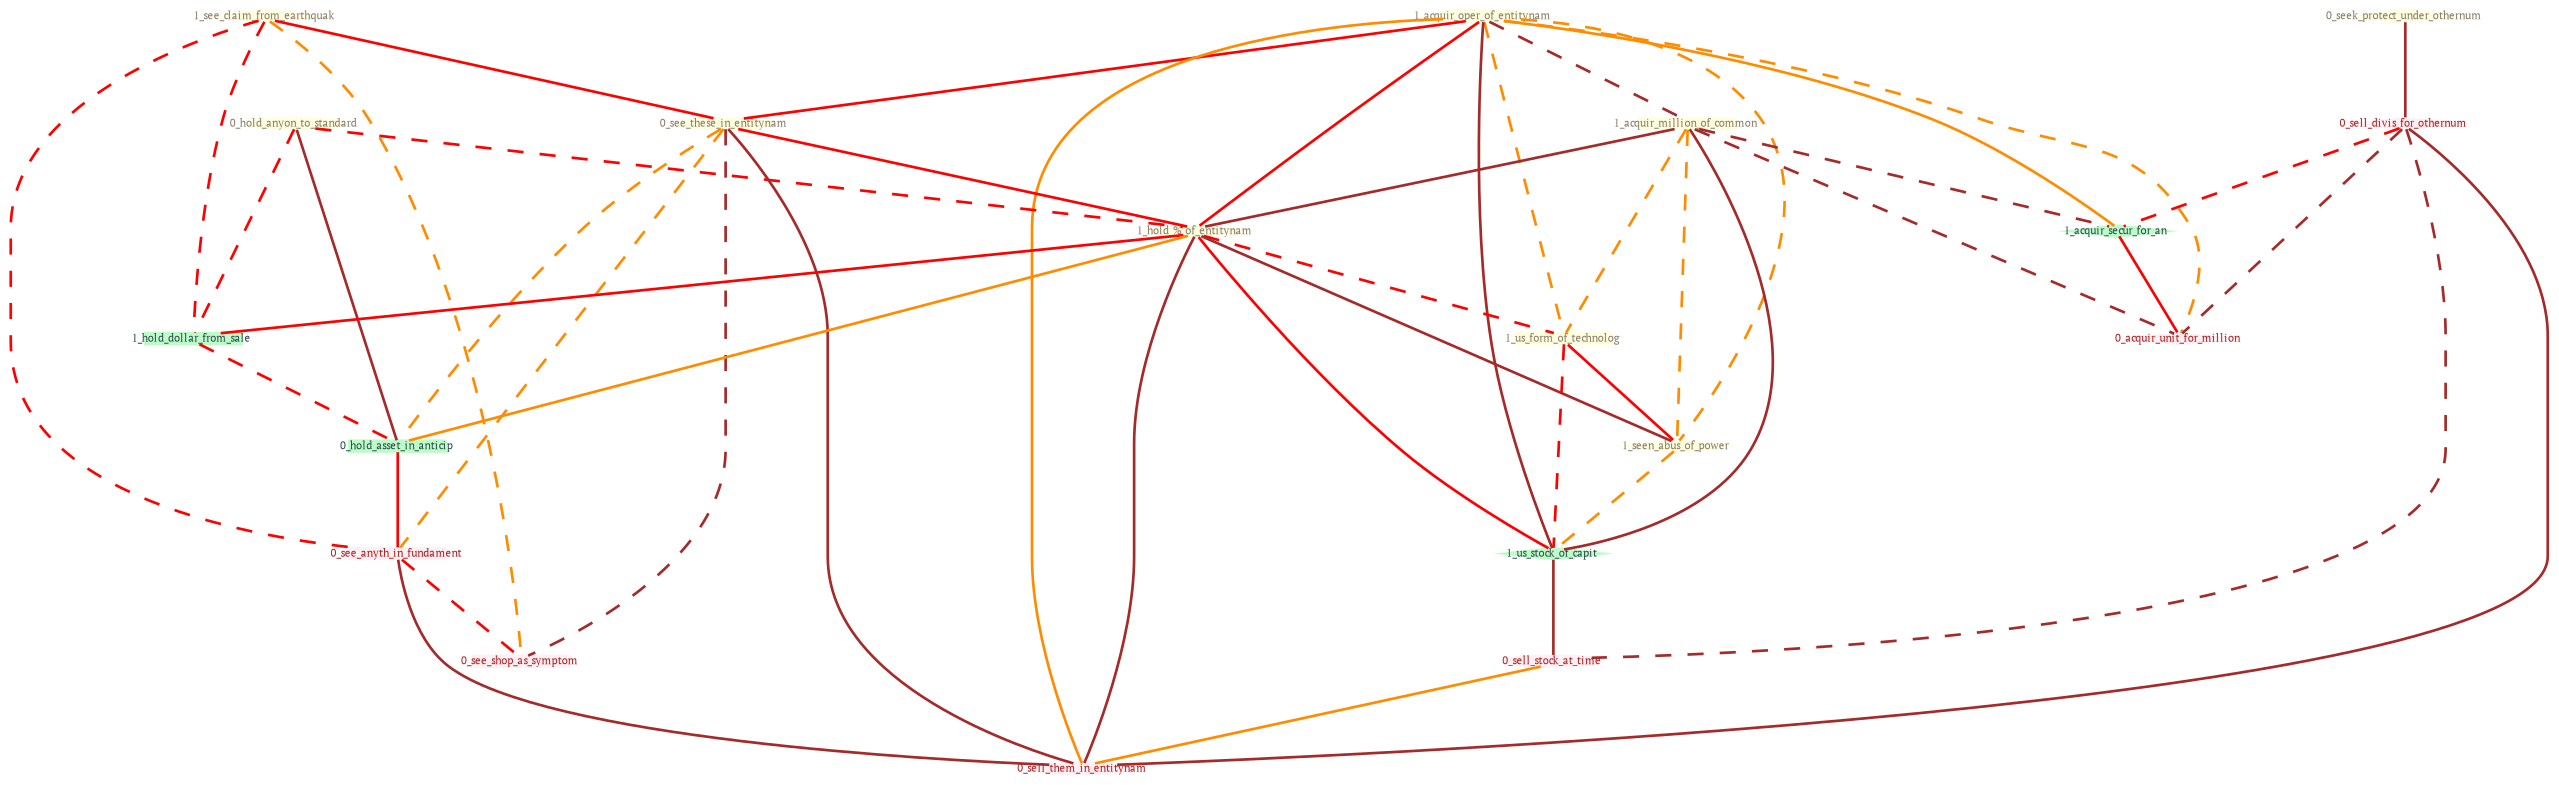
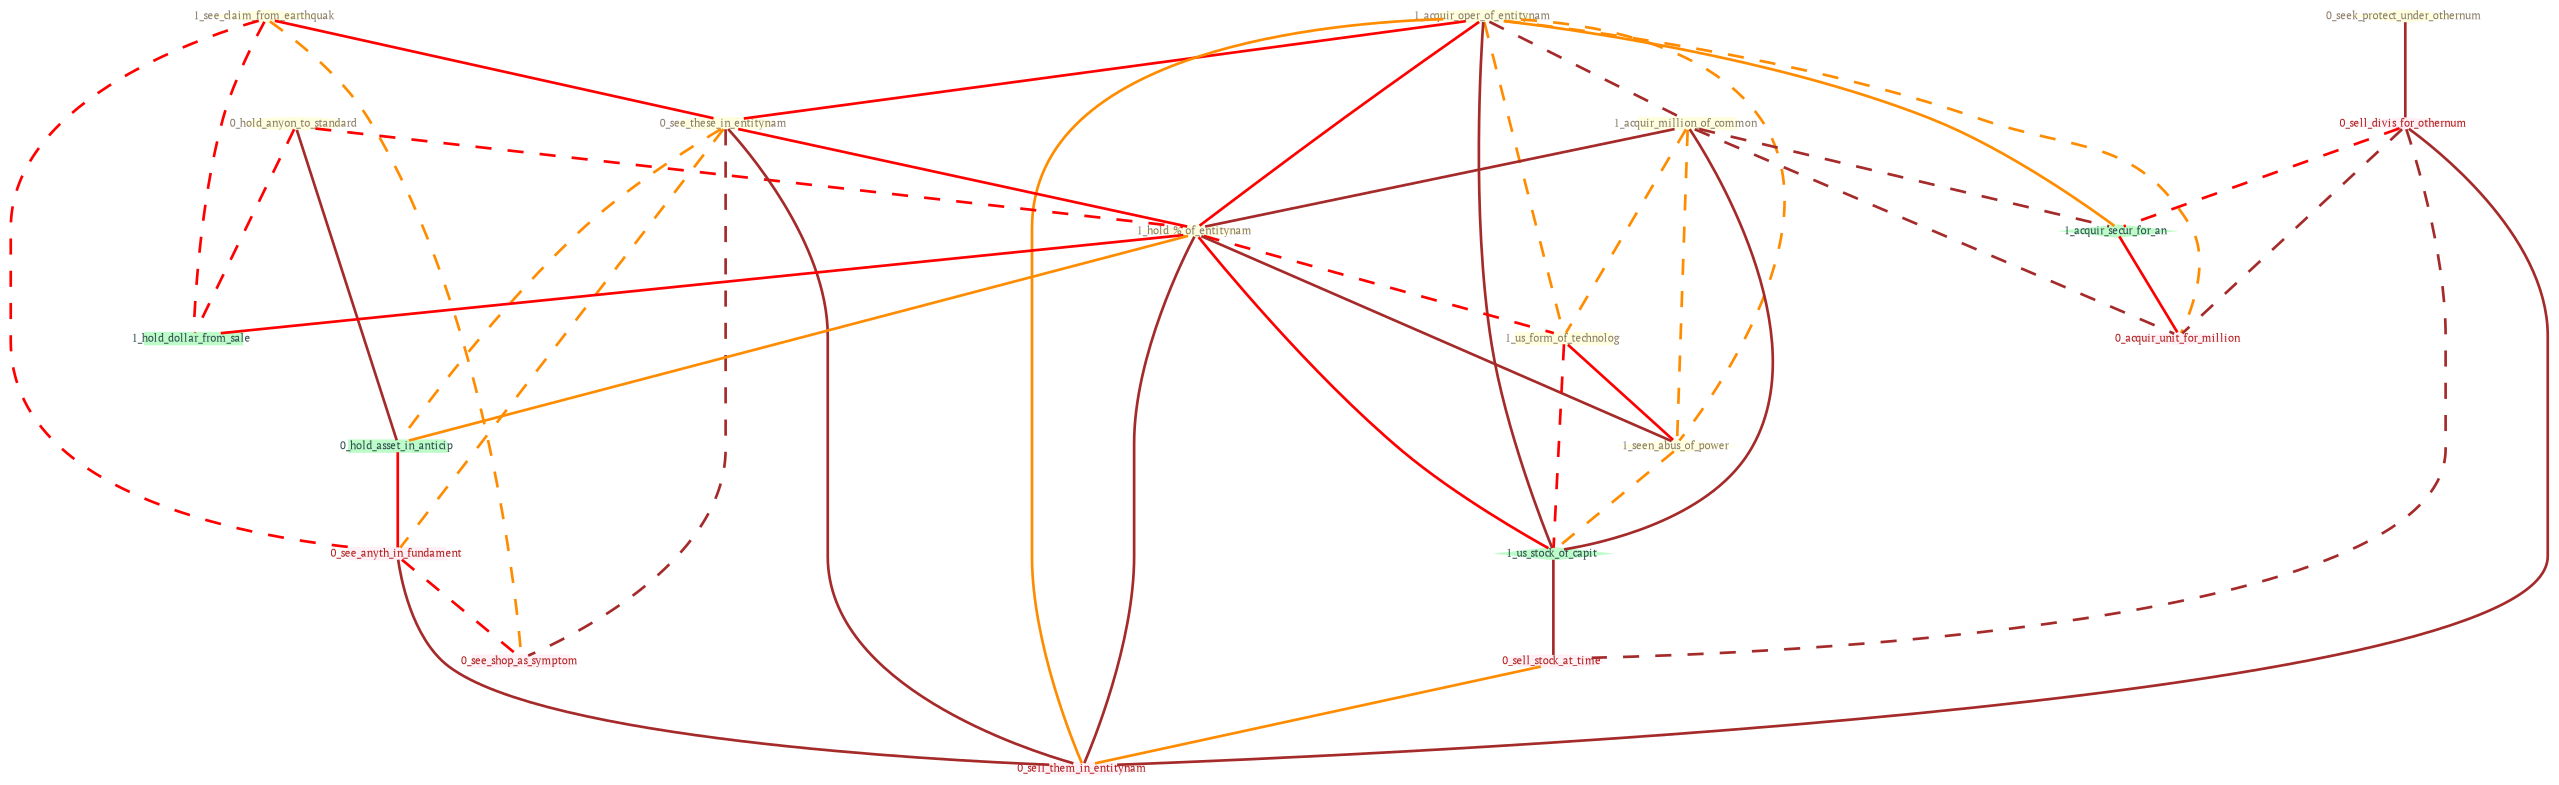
  graph {
    fontname="PT Serif"
    node [color="#ffffe0" fixedsize=true fontcolor="#8b7d6b" fontname="PT Serif" fontsize=4 shape=diamond style=filled]
    edge [color=red fontname="PT Serif" style=solid w=1]
    "1_see_claim_from_earthquak " [height=.06 width=.5]
    "0_seek_protect_under_othernum " [height=.06 width=.5]
    "1_acquir_oper_of_entitynam " [height=.06 shape=ellipse width=.5]
    "0_hold_anyon_to_standard " [height=.06 shape=ellipse width=.5]
    "1_acquir_million_of_common " [height=.06 shape=note width=.5]
    "0_see_these_in_entitynam " [height=.06 shape=ellipse width=.5]
    "1_hold_%_of_entitynam " [height=.06 width=.5]
    "1_us_form_of_technolog " [height=.06 shape=note width=.5]
    "1_seen_abus_of_power " [height=.06 width=.5]
    "0_sell_divis_for_othernum " [color="#fff0f5" fontcolor="#b22222" height=.06 width=.5]
    "0_sell_stock_at_time " [color="#fff0f5" fontcolor="#b22222" height=.06 shape=ellipse width=.5]
    "0_see_anyth_in_fundament " [color="#fff0f5" fontcolor="#b22222" height=.06 shape=note width=.5]
    "0_acquir_unit_for_million " [color="#fff0f5" fontcolor="#b22222" height=.06 width=.5]
    "0_see_shop_as_symptom " [color="#fff0f5" fontcolor="#b22222" height=.06 shape=note width=.5]
    "0_sell_them_in_entitynam " [color="#fff0f5" fontcolor="#b22222" height=.06 shape=ellipse width=.5]
    "1_hold_dollar_from_sale " [color="#BDFCC9" fontcolor="#2f4f4f" height=.06 shape=box width=.5]
    "1_acquir_secur_for_an " [color="#BDFCC9" fontcolor="#2f4f4f" height=.06 width=.5]
    "1_us_stock_of_capit " [color="#BDFCC9" fontcolor="#2f4f4f" height=.06 width=.5]
    "0_hold_asset_in_anticip " [color="#BDFCC9" fontcolor="#2f4f4f" height=.06 shape=note width=.5]
    subgraph sub_1 {
      "1_see_claim_from_earthquak "
      "0_seek_protect_under_othernum "
      "1_acquir_oper_of_entitynam "
      "0_hold_anyon_to_standard "
      "1_acquir_million_of_common "
      "0_see_these_in_entitynam "
      "1_hold_%_of_entitynam "
      "1_us_form_of_technolog "
      "1_seen_abus_of_power "
    }
    subgraph sub_2 {
      "0_sell_divis_for_othernum "
      "0_sell_stock_at_time "
      "0_see_anyth_in_fundament "
      "0_acquir_unit_for_million "
      "0_see_shop_as_symptom "
      "0_sell_them_in_entitynam "
    }
    "1_see_claim_from_earthquak " -- "0_see_these_in_entitynam "
    "1_see_claim_from_earthquak " -- "0_see_anyth_in_fundament " [style=dashed]
    "1_see_claim_from_earthquak " -- "0_see_shop_as_symptom " [color=darkorange style=dashed]
    "1_see_claim_from_earthquak " -- "1_hold_dollar_from_sale " [style=dashed]
    "0_seek_protect_under_othernum " -- "0_sell_divis_for_othernum " [color=brown]
    "1_acquir_oper_of_entitynam " -- "1_acquir_million_of_common " [color=brown style=dashed w=2]
    "1_acquir_oper_of_entitynam " -- "0_see_these_in_entitynam "
    "1_acquir_oper_of_entitynam " -- "1_hold_%_of_entitynam " [w=2]
    "1_acquir_oper_of_entitynam " -- "1_us_form_of_technolog " [color=darkorange style=dashed]
    "1_acquir_oper_of_entitynam " -- "1_seen_abus_of_power " [color=darkorange style=dashed]
    "1_acquir_oper_of_entitynam " -- "0_acquir_unit_for_million " [color=darkorange style=dashed]
    "1_acquir_oper_of_entitynam " -- "0_sell_them_in_entitynam " [color=darkorange]
    "1_acquir_oper_of_entitynam " -- "1_acquir_secur_for_an " [color=darkorange]
    "1_acquir_oper_of_entitynam " -- "1_us_stock_of_capit " [color=brown]
    "0_hold_anyon_to_standard " -- "1_hold_%_of_entitynam " [style=dashed]
    "0_hold_anyon_to_standard " -- "1_hold_dollar_from_sale " [style=dashed]
    "0_hold_anyon_to_standard " -- "0_hold_asset_in_anticip " [color=brown]
    "1_acquir_million_of_common " -- "1_hold_%_of_entitynam " [color=brown]
    "1_acquir_million_of_common " -- "1_us_form_of_technolog " [color=darkorange style=dashed]
    "1_acquir_million_of_common " -- "1_seen_abus_of_power " [color=darkorange style=dashed]
    "1_acquir_million_of_common " -- "0_acquir_unit_for_million " [color=brown style=dashed]
    "1_acquir_million_of_common " -- "1_acquir_secur_for_an " [color=brown style=dashed]
    "1_acquir_million_of_common " -- "1_us_stock_of_capit " [color=brown]
    "0_see_these_in_entitynam " -- "1_hold_%_of_entitynam "
    "0_see_these_in_entitynam " -- "0_see_anyth_in_fundament " [color=darkorange style=dashed w=2]
    "0_see_these_in_entitynam " -- "0_see_shop_as_symptom " [color=brown style=dashed]
    "0_see_these_in_entitynam " -- "0_sell_them_in_entitynam " [color=brown w=2]
    "0_see_these_in_entitynam " -- "0_hold_asset_in_anticip " [color=darkorange style=dashed]
    "1_hold_%_of_entitynam " -- "1_us_form_of_technolog " [style=dashed]
    "1_hold_%_of_entitynam " -- "1_seen_abus_of_power " [color=brown]
    "1_hold_%_of_entitynam " -- "0_sell_them_in_entitynam " [color=brown]
    "1_hold_%_of_entitynam " -- "1_hold_dollar_from_sale "
    "1_hold_%_of_entitynam " -- "1_us_stock_of_capit "
    "1_hold_%_of_entitynam " -- "0_hold_asset_in_anticip " [color=darkorange]
    "1_us_form_of_technolog " -- "1_seen_abus_of_power "
    "1_us_form_of_technolog " -- "1_us_stock_of_capit " [style=dashed w=2]
    "1_seen_abus_of_power " -- "1_us_stock_of_capit " [color=darkorange style=dashed]
    "0_sell_divis_for_othernum " -- "0_sell_stock_at_time " [color=brown style=dashed]
    "0_sell_divis_for_othernum " -- "0_acquir_unit_for_million " [color=brown style=dashed]
    "0_sell_divis_for_othernum " -- "0_sell_them_in_entitynam " [color=brown]
    "0_sell_divis_for_othernum " -- "1_acquir_secur_for_an " [style=dashed]
    "0_sell_stock_at_time " -- "0_sell_them_in_entitynam " [color=darkorange]
    "0_see_anyth_in_fundament " -- "0_see_shop_as_symptom " [style=dashed]
    "0_see_anyth_in_fundament " -- "0_sell_them_in_entitynam " [color=brown]
-   "1_hold_dollar_from_sale " -- "0_hold_asset_in_anticip " [style=dashed]
    "1_acquir_secur_for_an " -- "0_acquir_unit_for_million " [w=2]
    "1_us_stock_of_capit " -- "0_sell_stock_at_time " [color=brown]
    "0_hold_asset_in_anticip " -- "0_see_anyth_in_fundament "
  }
